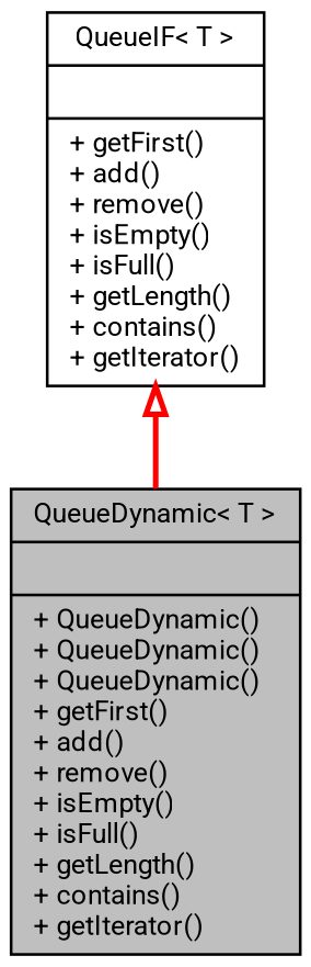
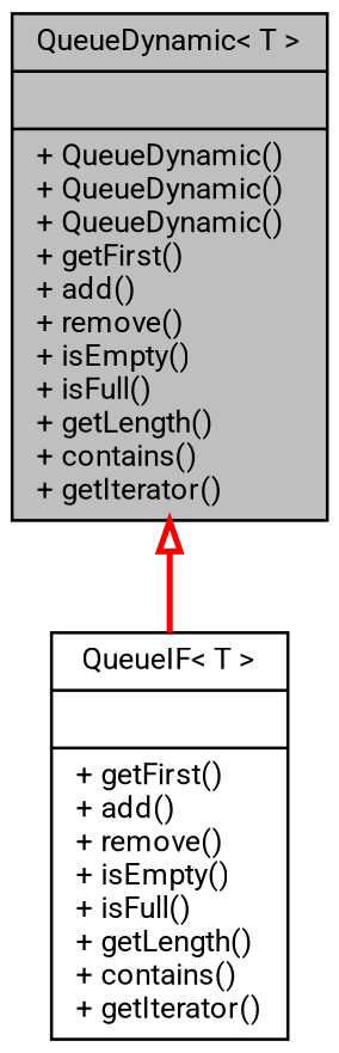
  digraph {
    fontname=Roboto
    node [color=black fontname=Roboto fontsize=10 shape=record style=filled]
    n1 [fillcolor=grey75 fontcolor=black height=0.2 label="{QueueDynamic\< T \>\n||+ QueueDynamic()\l+ QueueDynamic()\l+ QueueDynamic()\l+ getFirst()\l+ add()\l+ remove()\l+ isEmpty()\l+ isFull()\l+ getLength()\l+ contains()\l+ getIterator()\l}" width=0.4]
    n2 [fillcolor=white height=0.2 label="{QueueIF\< T \>\n||+ getFirst()\l+ add()\l+ remove()\l+ isEmpty()\l+ isFull()\l+ getLength()\l+ contains()\l+ getIterator()\l}" width=0.4]
-   n2 -> n1 [arrowtail=onormal color=red dir=back fontname=Roboto fontsize=10 labelfontname=Helvetica labelfontsize=10 style=bold]
+   n1 -> n2 [arrowtail=onormal color=red dir=back fontname=Roboto fontsize=10 labelfontname=Helvetica labelfontsize=10 style=bold]
  }
